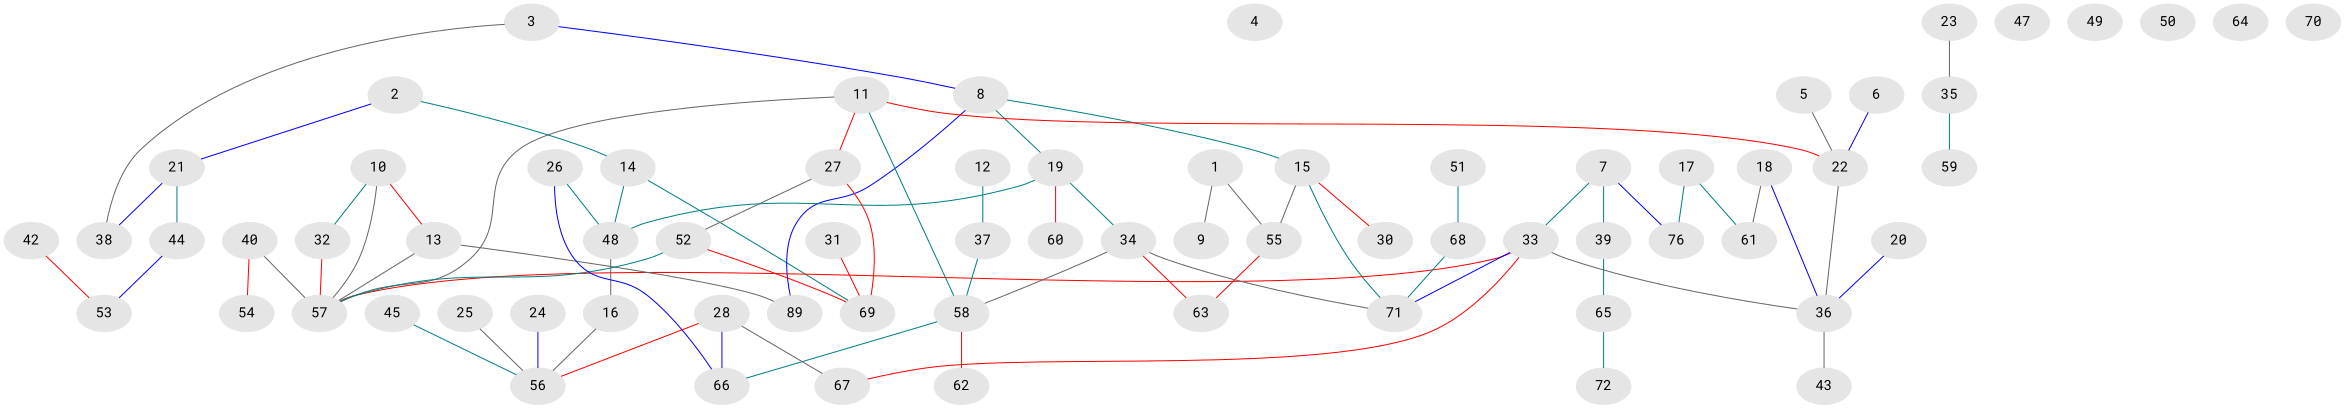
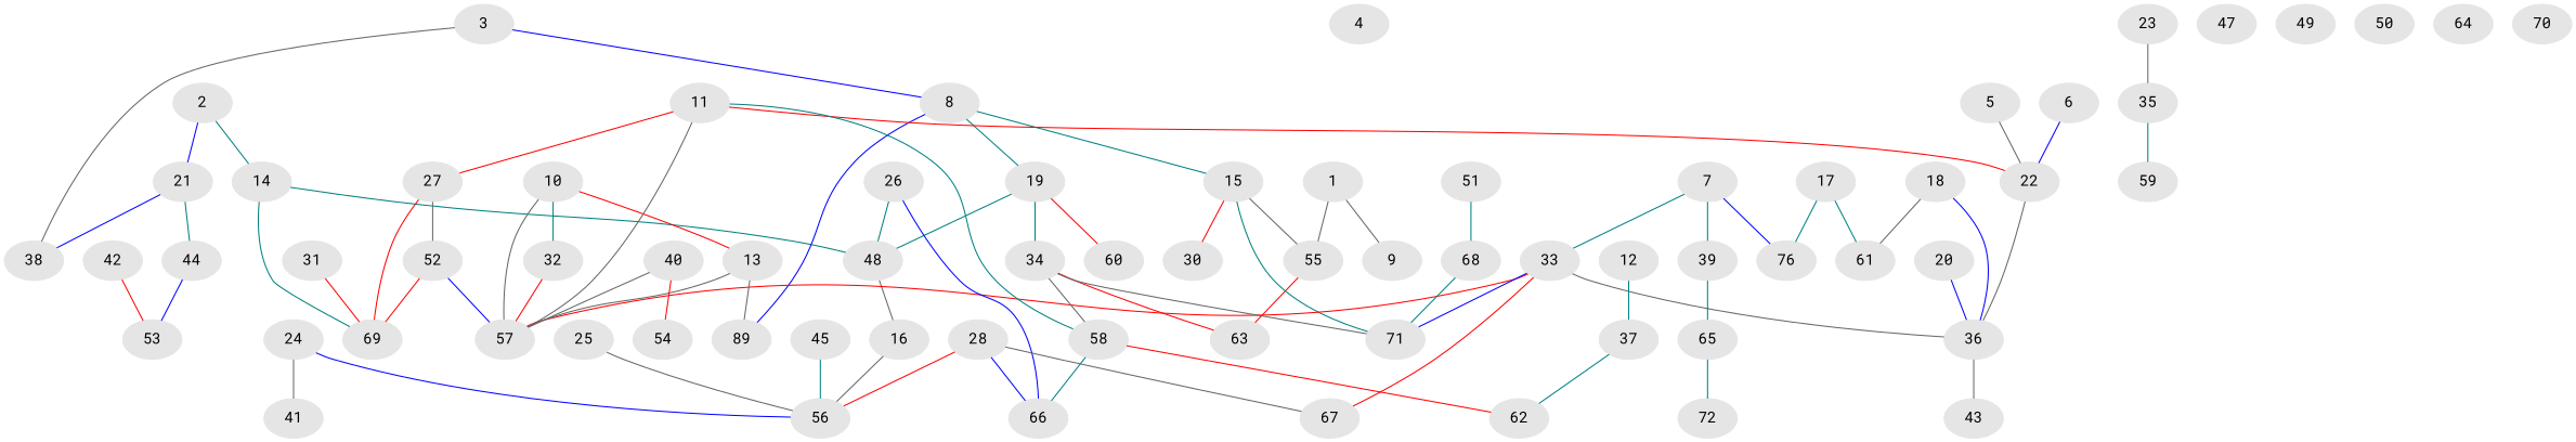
  graph {
    fontname="Roboto Mono"
    node [color=gray90 fontname="Roboto Mono" style=filled]
    edge [color=teal fontname="Roboto Mono"]
    1
    9
    55
    63
    2
    14
    21
    48
    69
    38
    44
    3
    8
    15
    19
    n16 [label=89]
    4
    5
    22
    36
    6
    7
    33
    39
    n25 [label=76]
    57
    71
    67
    65
    30
    34
    60
    10
    13
    32
    11
    27
    58
    52
    66
    62
    12
    37
    16
    56
    17
    61
    18
    43
    20
    53
    23
    35
    59
    24
+   41
    25
    26
    28
    31
    72
    40
    54
    42
    45
    47
    49
    50
    51
    68
    64
    70
    1 -- 9 [color=gray40]
    1 -- 55 [color=gray40]
    55 -- 63 [color=red]
    2 -- 14
    2 -- 21 [color=blue]
    14 -- 48
    14 -- 69
    21 -- 38 [color=blue]
    21 -- 44
    48 -- 16 [color=gray40]
    44 -- 53 [color=blue]
    3 -- 38 [color=gray40]
    3 -- 8 [color=blue]
    8 -- 15
    8 -- 19
    8 -- n16 [color=blue]
    15 -- 55 [color=gray40]
    15 -- 71
    15 -- 30 [color=red]
    19 -- 48
    19 -- 34
    19 -- 60 [color=red]
    5 -- 22 [color=gray40]
    22 -- 36 [color=gray40]
    36 -- 43 [color=gray40]
    6 -- 22 [color=blue]
    7 -- 33
    7 -- 39
    7 -- n25 [color=blue]
    33 -- 36 [color=gray40]
    33 -- 57 [color=red]
    33 -- 71 [color=blue]
    33 -- 67 [color=red]
    39 -- 65
    65 -- 72
    34 -- 63 [color=red]
    34 -- 71 [color=gray40]
    34 -- 58 [color=gray40]
    10 -- 57 [color=gray40]
    10 -- 13 [color=red]
    10 -- 32
    13 -- n16 [color=gray40]
    13 -- 57 [color=gray40]
    32 -- 57 [color=red]
    11 -- 22 [color=red]
    11 -- 57 [color=gray40]
    11 -- 27 [color=red]
    11 -- 58
    27 -- 69 [color=red]
    27 -- 52 [color=gray40]
    58 -- 66
    58 -- 62 [color=red]
    52 -- 69 [color=red]
-   52 -- 57
+   52 -- 57 [color=blue]
    12 -- 37
-   37 -- 58
+   37 -- 62
    16 -- 56 [color=gray40]
    17 -- n25
    17 -- 61
    18 -- 36 [color=blue]
    18 -- 61 [color=gray40]
    20 -- 36 [color=blue]
    23 -- 35 [color=gray40]
    35 -- 59
    24 -- 56 [color=blue]
+   24 -- 41 [color=gray40]
    25 -- 56 [color=gray40]
    26 -- 48
    26 -- 66 [color=blue]
    28 -- 67 [color=gray40]
    28 -- 66 [color=blue]
    28 -- 56 [color=red]
    31 -- 69 [color=red]
    40 -- 57 [color=gray40]
    40 -- 54 [color=red]
    42 -- 53 [color=red]
    45 -- 56
    51 -- 68
    68 -- 71
  }
